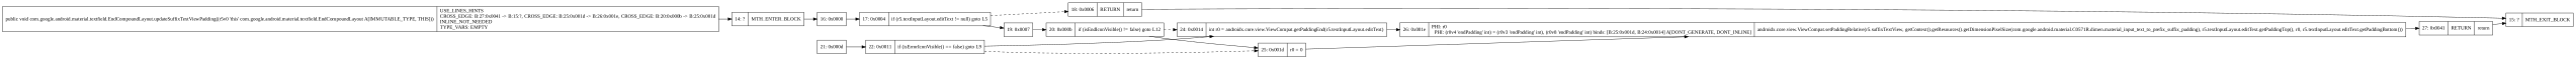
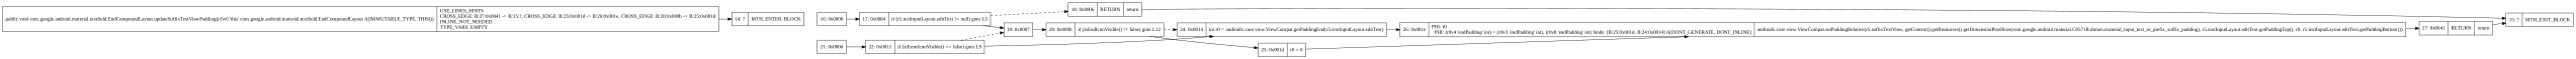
  digraph {
    fontname="Liberation Serif"
    rankdir=LR
    node [fontname="Liberation Serif" shape=record]
    edge [fontname="Liberation Serif"]
    n1 [label="{14\:\ ?|MTH_ENTER_BLOCK\l}"]
    n2 [label="{16\:\ 0x0000}"]
    n3 [label="{17\:\ 0x0004|if (r5.textInputLayout.editText != null) goto L5\l}"]
    n4 [label="{18\:\ 0x0006|RETURN\l|return\l}"]
    n5 [label="{19\:\ 0x0007}"]
    n6 [label="{15\:\ ?|MTH_EXIT_BLOCK\l}"]
    n7 [label="{20\:\ 0x000b|if (isEndIconVisible() != false) goto L12\l}"]
    n8 [label="{25\:\ 0x001d|r0 = 0\l}"]
    n9 [label="{24\:\ 0x0014|int r0 = androidx.core.view.ViewCompat.getPaddingEnd(r5.textInputLayout.editText)\l}"]
    n10 [label="{21\:\ 0x000d}"]
    n11 [label="{22\:\ 0x0011|if (isErrorIconVisible() == false) goto L9\l}"]
    n12 [label="{26\:\ 0x001e|PHI: r0 \l  PHI: (r0v4 'endPadding' int) = (r0v3 'endPadding' int), (r0v8 'endPadding' int) binds: [B:25:0x001d, B:24:0x0014] A[DONT_GENERATE, DONT_INLINE]\l|androidx.core.view.ViewCompat.setPaddingRelative(r5.suffixTextView, getContext().getResources().getDimensionPixelSize(com.google.android.material.C0571R.dimen.material_input_text_to_prefix_suffix_padding), r5.textInputLayout.editText.getPaddingTop(), r0, r5.textInputLayout.editText.getPaddingBottom())\l}"]
    n13 [label="{27\:\ 0x0041|RETURN\l|return\l}"]
    n14 [label="{public void com.google.android.material.textfield.EndCompoundLayout.updateSuffixTextViewPadding((r5v0 'this' com.google.android.material.textfield.EndCompoundLayout A[IMMUTABLE_TYPE, THIS]))  | USE_LINES_HINTS\lCROSS_EDGE: B:27:0x0041 \-\> B:15:?, CROSS_EDGE: B:25:0x001d \-\> B:26:0x001e, CROSS_EDGE: B:20:0x000b \-\> B:25:0x001d\lINLINE_NOT_NEEDED\lTYPE_VARS: EMPTY\l}"]
-   n1 -> n2
    n2 -> n3
    n3 -> n4 [style=dashed]
    n3 -> n5
    n4 -> n6
    n5 -> n7
    n7 -> n8
    n7 -> n9 [style=dashed]
    n8 -> n12
    n9 -> n12
    n10 -> n11
-   n11 -> n8 [style=dashed]
+   n11 -> n5 [style=dashed]
    n11 -> n9
    n12 -> n13
    n13 -> n6
    n14 -> n1
  }
